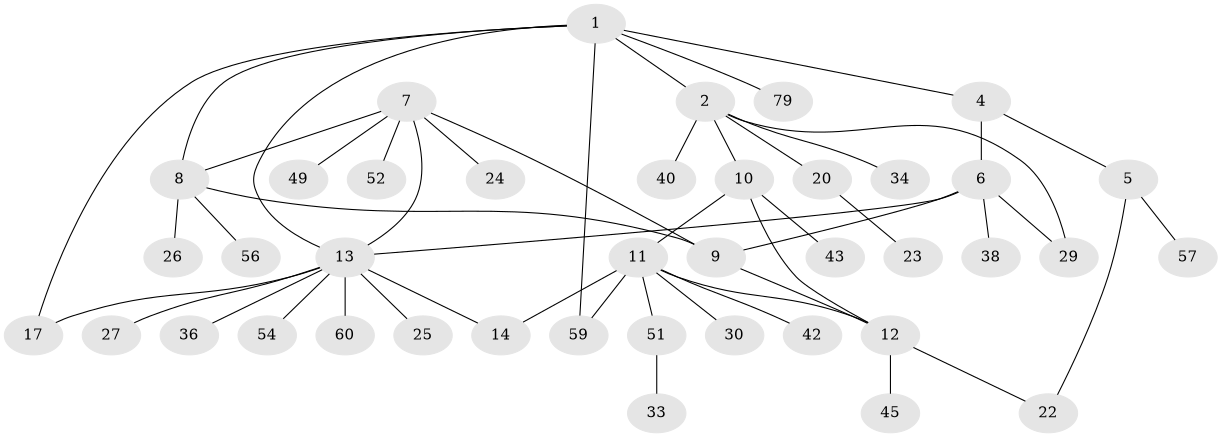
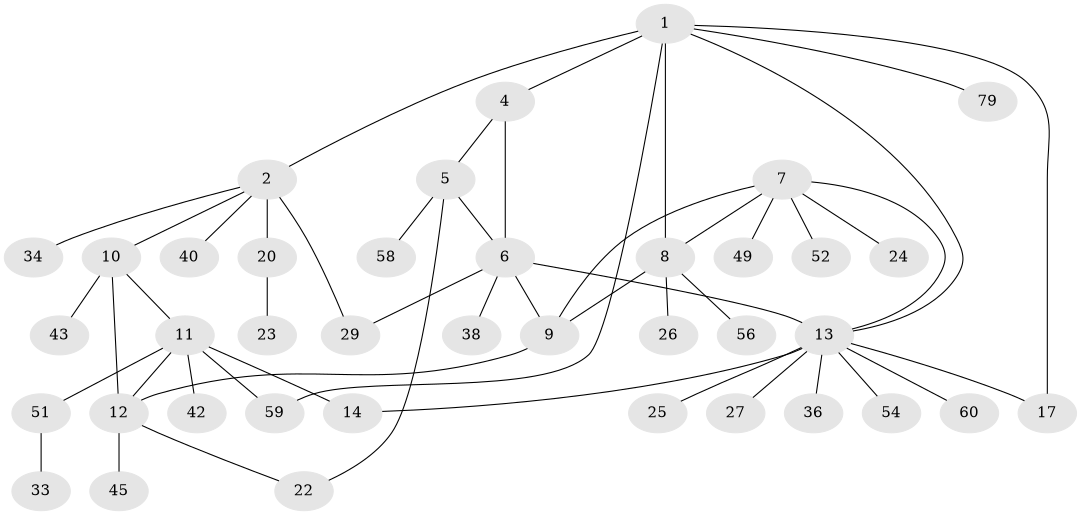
  graph {
    node [color=gray90 style=filled]
    1 [super="+37"]
    2 [super="+3"]
    4 [super="+46"]
    8 [super="+53"]
    13 [super="+15"]
    17
    n7 [label=79]
    59
    10 [super="+58"]
    20
    29
    34
    40
    5 [super="+51"]
    6 [super="+21"]
    9 [super="+16"]
    26
    56
    12 [super="+44"]
    14 [super="+32"]
    25
    27
    36 [super="+55"]
    54
    60
    11 [super="+35"]
    43
    23 [super="+28"]
    22
-   57
+   57 [label=58]
    38 [super="+39"]
    7 [super="+18"]
    24
    49
    52
    45
-   30 [super="+41"]
    n38 [label=51 super="+48"]
    42
    33
    1 -- 2 [weight=2]
    1 -- 4
    1 -- 8
    1 -- 13
    1 -- 17 [weight=2]
    1 -- n7
    1 -- 59
    2 -- 10
    2 -- 20
    2 -- 29
    2 -- 34
    2 -- 40
    4 -- 5
    4 -- 6
    8 -- 9
    8 -- 26
    8 -- 56
    13 -- 17
    13 -- 14 [weight=2]
    13 -- 25
    13 -- 27
    13 -- 36
    13 -- 54
    13 -- 60
    10 -- 12
    10 -- 11
    10 -- 43
    20 -- 23
+   5 -- 6
    5 -- 22
    5 -- 57
    6 -- 13
    6 -- 29
    6 -- 9
    6 -- 38
    9 -- 12
    12 -- 22
    12 -- 45
    11 -- 59
    11 -- 12
    11 -- 14
-   11 -- 30
    11 -- n38
    11 -- 42
    7 -- 8
    7 -- 13
    7 -- 9
    7 -- 24
    7 -- 49
    7 -- 52
    n38 -- 33
  }
